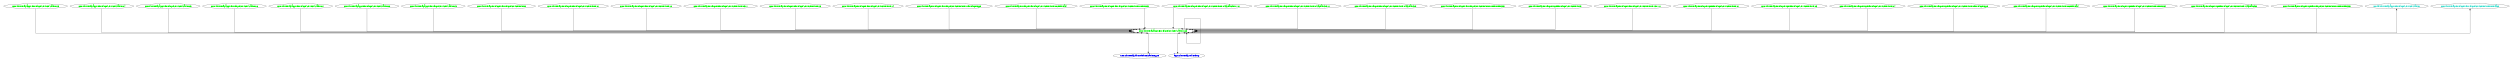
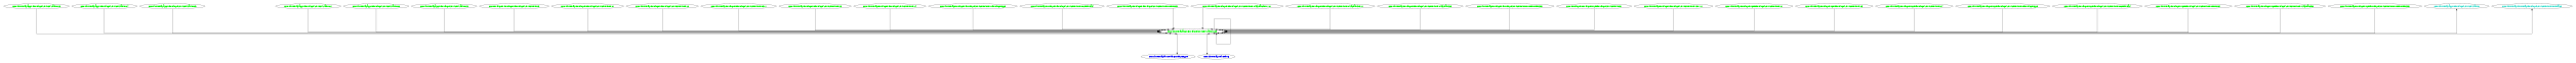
  digraph {
    concentrate=true
    rankdir=TB
    ranksep=2.0
    splines=ortho
    node [fontcolor=green]
    "com.shutterfly.apps.EnvelopeServicesStation$28"
-   "com.shutterfly.db.model.LTStationType" [fontcolor=blue]
-   "com.shutterfly.util.Debug" [fontcolor=blue label="apps.shutterfly.util.Debug"]
+   "com.shutterfly.db.model.LTStationType" [fontcolor=blue label="com.shutterfly.db.model.EnvelopeType"]
+   "com.shutterfly.util.Debug" [fontcolor=blue]
    "com.shutterfly.apps.EnvelopeServicesStation$3"
    "com.shutterfly.apps.EnvelopeServicesStation$4"
    "com.shutterfly.apps.EnvelopeServicesStation$5"
-   "com.shutterfly.apps.EnvelopeServicesStation$6"
    "com.shutterfly.apps.EnvelopeServicesStation$7"
    "com.shutterfly.apps.EnvelopeServicesStation$8"
    "com.shutterfly.apps.EnvelopeServicesStation$9"
-   "com.shutterfly.envelopes.EnvelopeServicesPrinter"
+   "com.shutterfly.envelopes.EnvelopeServicesPrinter" [label="com.envelopes.envelopes.EnvelopeServicesPrinter"]
    "com.shutterfly.envelopes.EnvelopeServicesPrinter$1"
    "com.shutterfly.envelopes.EnvelopeServicesPrinter$2"
    "com.shutterfly.envelopes.EnvelopeServicesPrinter$3$1"
    "com.shutterfly.envelopes.EnvelopeServicesPrinter$3"
    "com.shutterfly.envelopes.EnvelopeServicesPrinter$4"
    "com.shutterfly.envelopes.EnvelopeServicesPrinter$EnvelopeType"
    "com.shutterfly.envelopes.EnvelopeServicesPrinter$GetThread"
    "com.shutterfly.envelopes.EnvelopeServicesPrinter$PRAUnit"
    "com.shutterfly.envelopes.EnvelopeServicesPrinter$SflyBatcher$1$1"
    "com.shutterfly.envelopes.EnvelopeServicesPrinter$SflyBatcher$1"
    "com.shutterfly.envelopes.EnvelopeServicesPrinter$SflyBatcher"
    "com.shutterfly.envelopes.EnvelopeServicesPrinter$TPPreFetcher"
-   "com.shutterfly.envelopes.XJetEnvelopeServicesPrinter"
+   "com.shutterfly.envelopes.XJetEnvelopeServicesPrinter" [label="com.envelopes.envelopes.XJetEnvelopeServicesPrinter"]
    "com.shutterfly.envelopes.EnvelopeServicesPrinter$3$1$1"
    "com.shutterfly.envelopes.XJetEnvelopeServicesPrinter$1"
    "com.shutterfly.envelopes.XJetEnvelopeServicesPrinter$3"
    "com.shutterfly.envelopes.XJetEnvelopeServicesPrinter$4"
    "com.shutterfly.envelopes.XJetEnvelopeServicesPrinter$EnvelopeType"
    "com.shutterfly.envelopes.XJetEnvelopeServicesPrinter$GetThread"
    "com.shutterfly.envelopes.XJetEnvelopeServicesPrinter$PRAUnit"
    "com.shutterfly.envelopes.XJetEnvelopeServicesPrinter$SflyBatcher"
    "com.shutterfly.envelopes.XJetEnvelopeServicesPrinter$TPPreFetcher"
-   "com.shutterfly.apps.EnvelopeServicesStation" [fontcolor=turquoise label="model.shutterfly.apps.EnvelopeServicesStation"]
-   "com.shutterfly.envelopes.EnvelopeServicesPrinterInterface" [fontcolor=turquoise]
+   "com.shutterfly.apps.EnvelopeServicesStation" [fontcolor=turquoise]
+   "com.shutterfly.envelopes.EnvelopeServicesPrinterInterface" [fontcolor=turquoise label="com.shutterfly.shutterfly.EnvelopeServicesPrinterInterface"]
    "com.shutterfly.apps.EnvelopeServicesStation$28" -> "com.shutterfly.apps.EnvelopeServicesStation$28"
    "com.shutterfly.apps.EnvelopeServicesStation$28" -> "com.shutterfly.db.model.LTStationType"
    "com.shutterfly.apps.EnvelopeServicesStation$28" -> "com.shutterfly.util.Debug"
    "com.shutterfly.apps.EnvelopeServicesStation$3" -> "com.shutterfly.apps.EnvelopeServicesStation$28"
    "com.shutterfly.apps.EnvelopeServicesStation$4" -> "com.shutterfly.apps.EnvelopeServicesStation$28"
    "com.shutterfly.apps.EnvelopeServicesStation$5" -> "com.shutterfly.apps.EnvelopeServicesStation$28"
-   "com.shutterfly.apps.EnvelopeServicesStation$6" -> "com.shutterfly.apps.EnvelopeServicesStation$28"
    "com.shutterfly.apps.EnvelopeServicesStation$7" -> "com.shutterfly.apps.EnvelopeServicesStation$28"
    "com.shutterfly.apps.EnvelopeServicesStation$8" -> "com.shutterfly.apps.EnvelopeServicesStation$28"
    "com.shutterfly.apps.EnvelopeServicesStation$9" -> "com.shutterfly.apps.EnvelopeServicesStation$28"
    "com.shutterfly.envelopes.EnvelopeServicesPrinter" -> "com.shutterfly.apps.EnvelopeServicesStation$28"
    "com.shutterfly.envelopes.EnvelopeServicesPrinter$1" -> "com.shutterfly.apps.EnvelopeServicesStation$28"
    "com.shutterfly.envelopes.EnvelopeServicesPrinter$2" -> "com.shutterfly.apps.EnvelopeServicesStation$28"
    "com.shutterfly.envelopes.EnvelopeServicesPrinter$3$1" -> "com.shutterfly.apps.EnvelopeServicesStation$28"
    "com.shutterfly.envelopes.EnvelopeServicesPrinter$3" -> "com.shutterfly.apps.EnvelopeServicesStation$28"
    "com.shutterfly.envelopes.EnvelopeServicesPrinter$4" -> "com.shutterfly.apps.EnvelopeServicesStation$28"
    "com.shutterfly.envelopes.EnvelopeServicesPrinter$EnvelopeType" -> "com.shutterfly.apps.EnvelopeServicesStation$28"
    "com.shutterfly.envelopes.EnvelopeServicesPrinter$GetThread" -> "com.shutterfly.apps.EnvelopeServicesStation$28"
    "com.shutterfly.envelopes.EnvelopeServicesPrinter$PRAUnit" -> "com.shutterfly.apps.EnvelopeServicesStation$28"
    "com.shutterfly.envelopes.EnvelopeServicesPrinter$SflyBatcher$1$1" -> "com.shutterfly.apps.EnvelopeServicesStation$28"
    "com.shutterfly.envelopes.EnvelopeServicesPrinter$SflyBatcher$1" -> "com.shutterfly.apps.EnvelopeServicesStation$28"
    "com.shutterfly.envelopes.EnvelopeServicesPrinter$SflyBatcher" -> "com.shutterfly.apps.EnvelopeServicesStation$28"
    "com.shutterfly.envelopes.EnvelopeServicesPrinter$TPPreFetcher" -> "com.shutterfly.apps.EnvelopeServicesStation$28"
    "com.shutterfly.envelopes.XJetEnvelopeServicesPrinter" -> "com.shutterfly.apps.EnvelopeServicesStation$28"
    "com.shutterfly.envelopes.EnvelopeServicesPrinter$3$1$1" -> "com.shutterfly.apps.EnvelopeServicesStation$28"
    "com.shutterfly.envelopes.XJetEnvelopeServicesPrinter$1" -> "com.shutterfly.apps.EnvelopeServicesStation$28"
    "com.shutterfly.envelopes.XJetEnvelopeServicesPrinter$3" -> "com.shutterfly.apps.EnvelopeServicesStation$28"
    "com.shutterfly.envelopes.XJetEnvelopeServicesPrinter$4" -> "com.shutterfly.apps.EnvelopeServicesStation$28"
    "com.shutterfly.envelopes.XJetEnvelopeServicesPrinter$EnvelopeType" -> "com.shutterfly.apps.EnvelopeServicesStation$28"
    "com.shutterfly.envelopes.XJetEnvelopeServicesPrinter$GetThread" -> "com.shutterfly.apps.EnvelopeServicesStation$28"
    "com.shutterfly.envelopes.XJetEnvelopeServicesPrinter$PRAUnit" -> "com.shutterfly.apps.EnvelopeServicesStation$28"
    "com.shutterfly.envelopes.XJetEnvelopeServicesPrinter$SflyBatcher" -> "com.shutterfly.apps.EnvelopeServicesStation$28"
    "com.shutterfly.envelopes.XJetEnvelopeServicesPrinter$TPPreFetcher" -> "com.shutterfly.apps.EnvelopeServicesStation$28"
    "com.shutterfly.apps.EnvelopeServicesStation" -> "com.shutterfly.apps.EnvelopeServicesStation$28" [dir=both]
    "com.shutterfly.envelopes.EnvelopeServicesPrinterInterface" -> "com.shutterfly.apps.EnvelopeServicesStation$28" [dir=both]
  }
